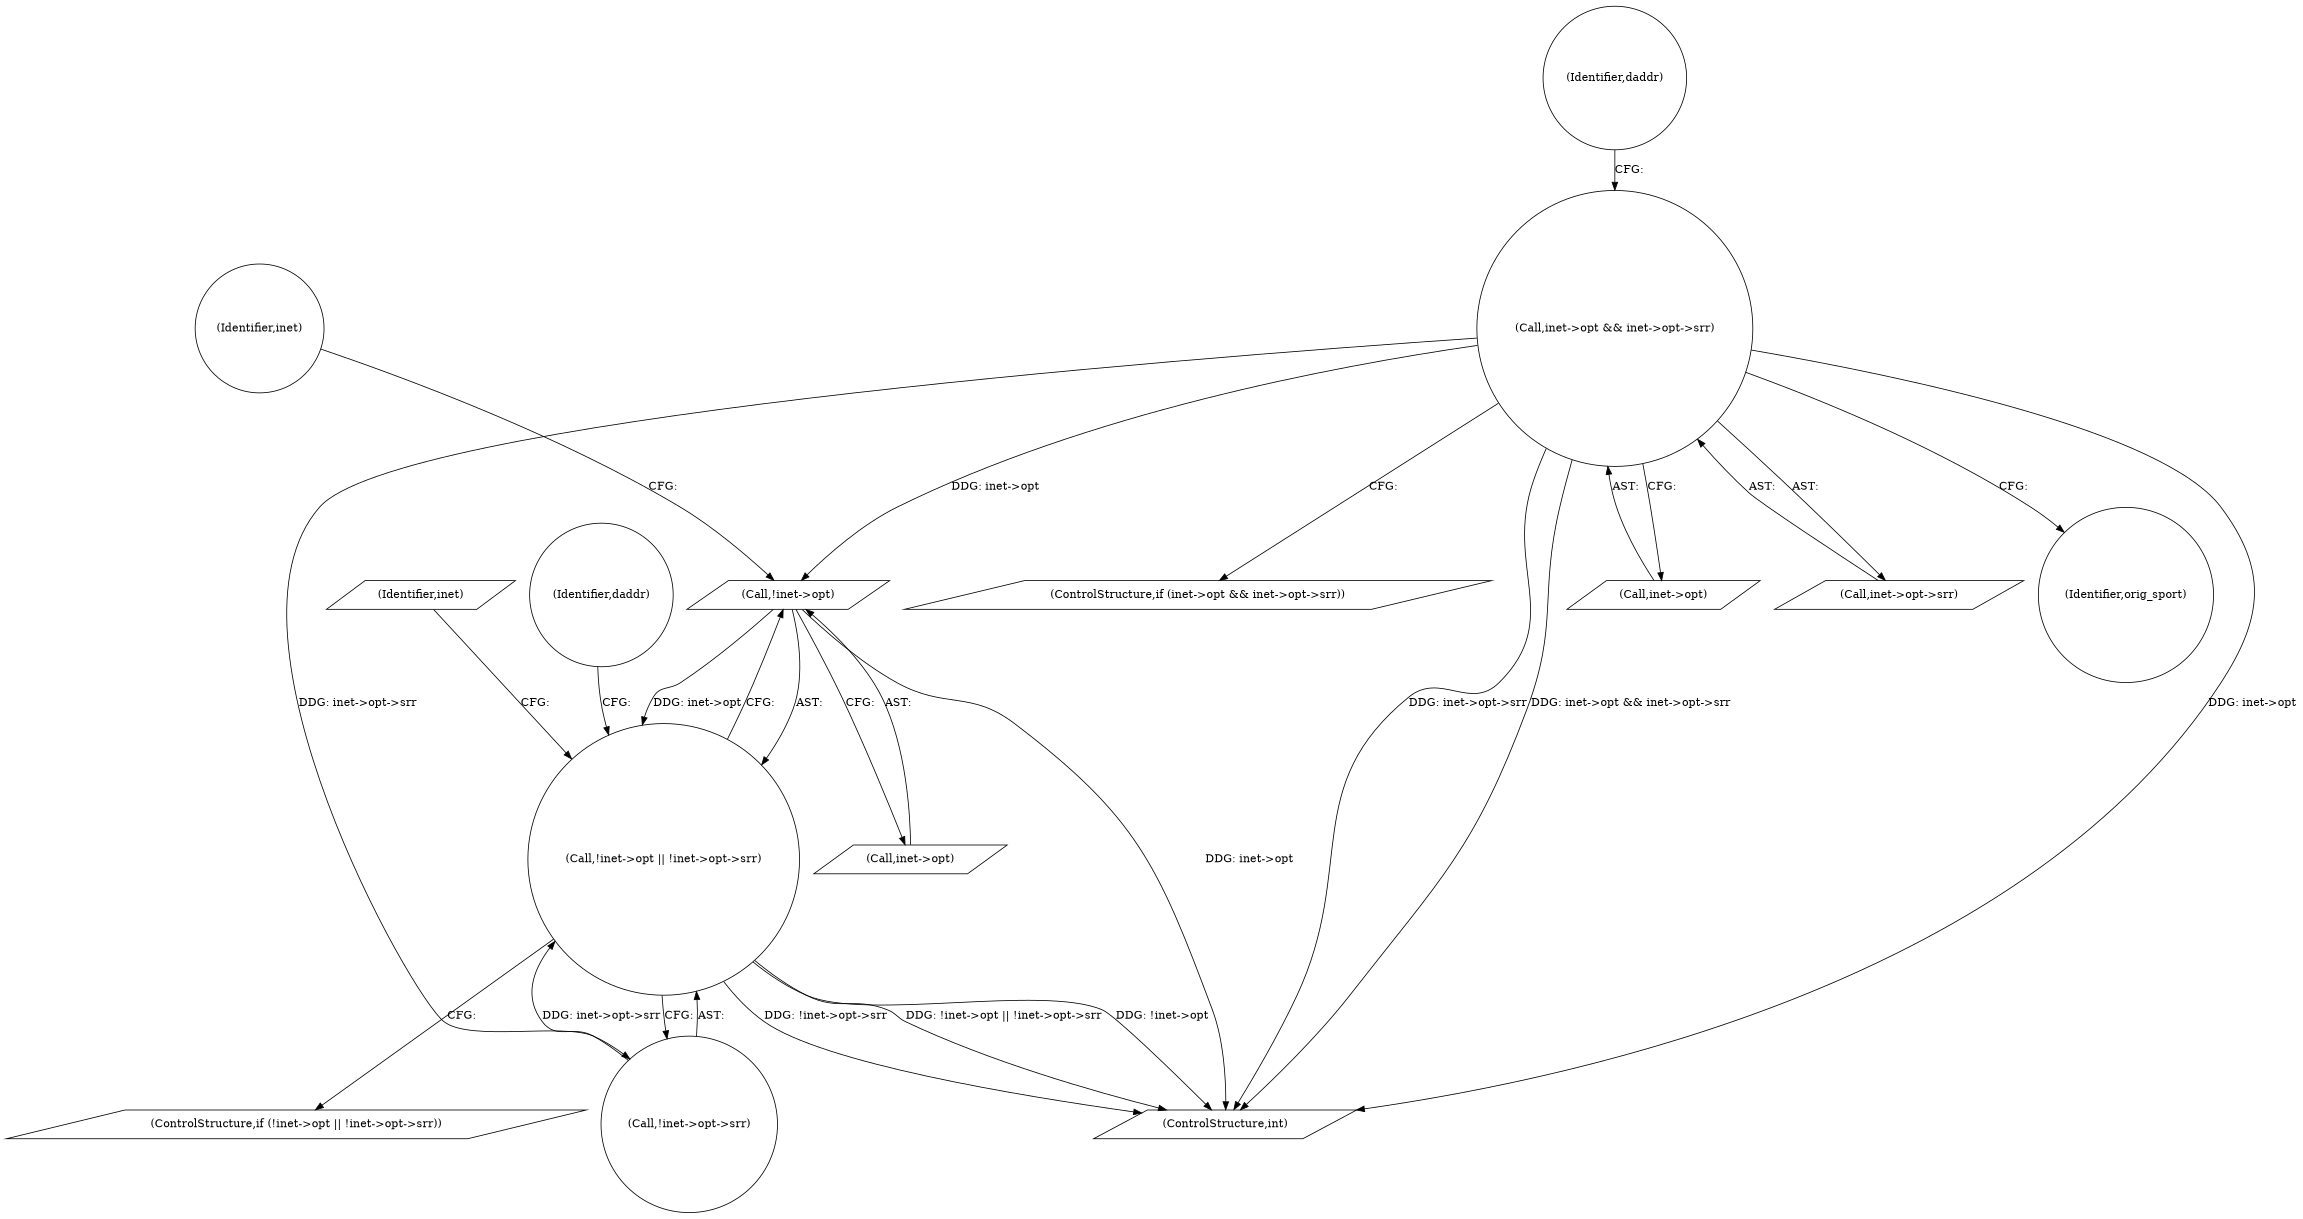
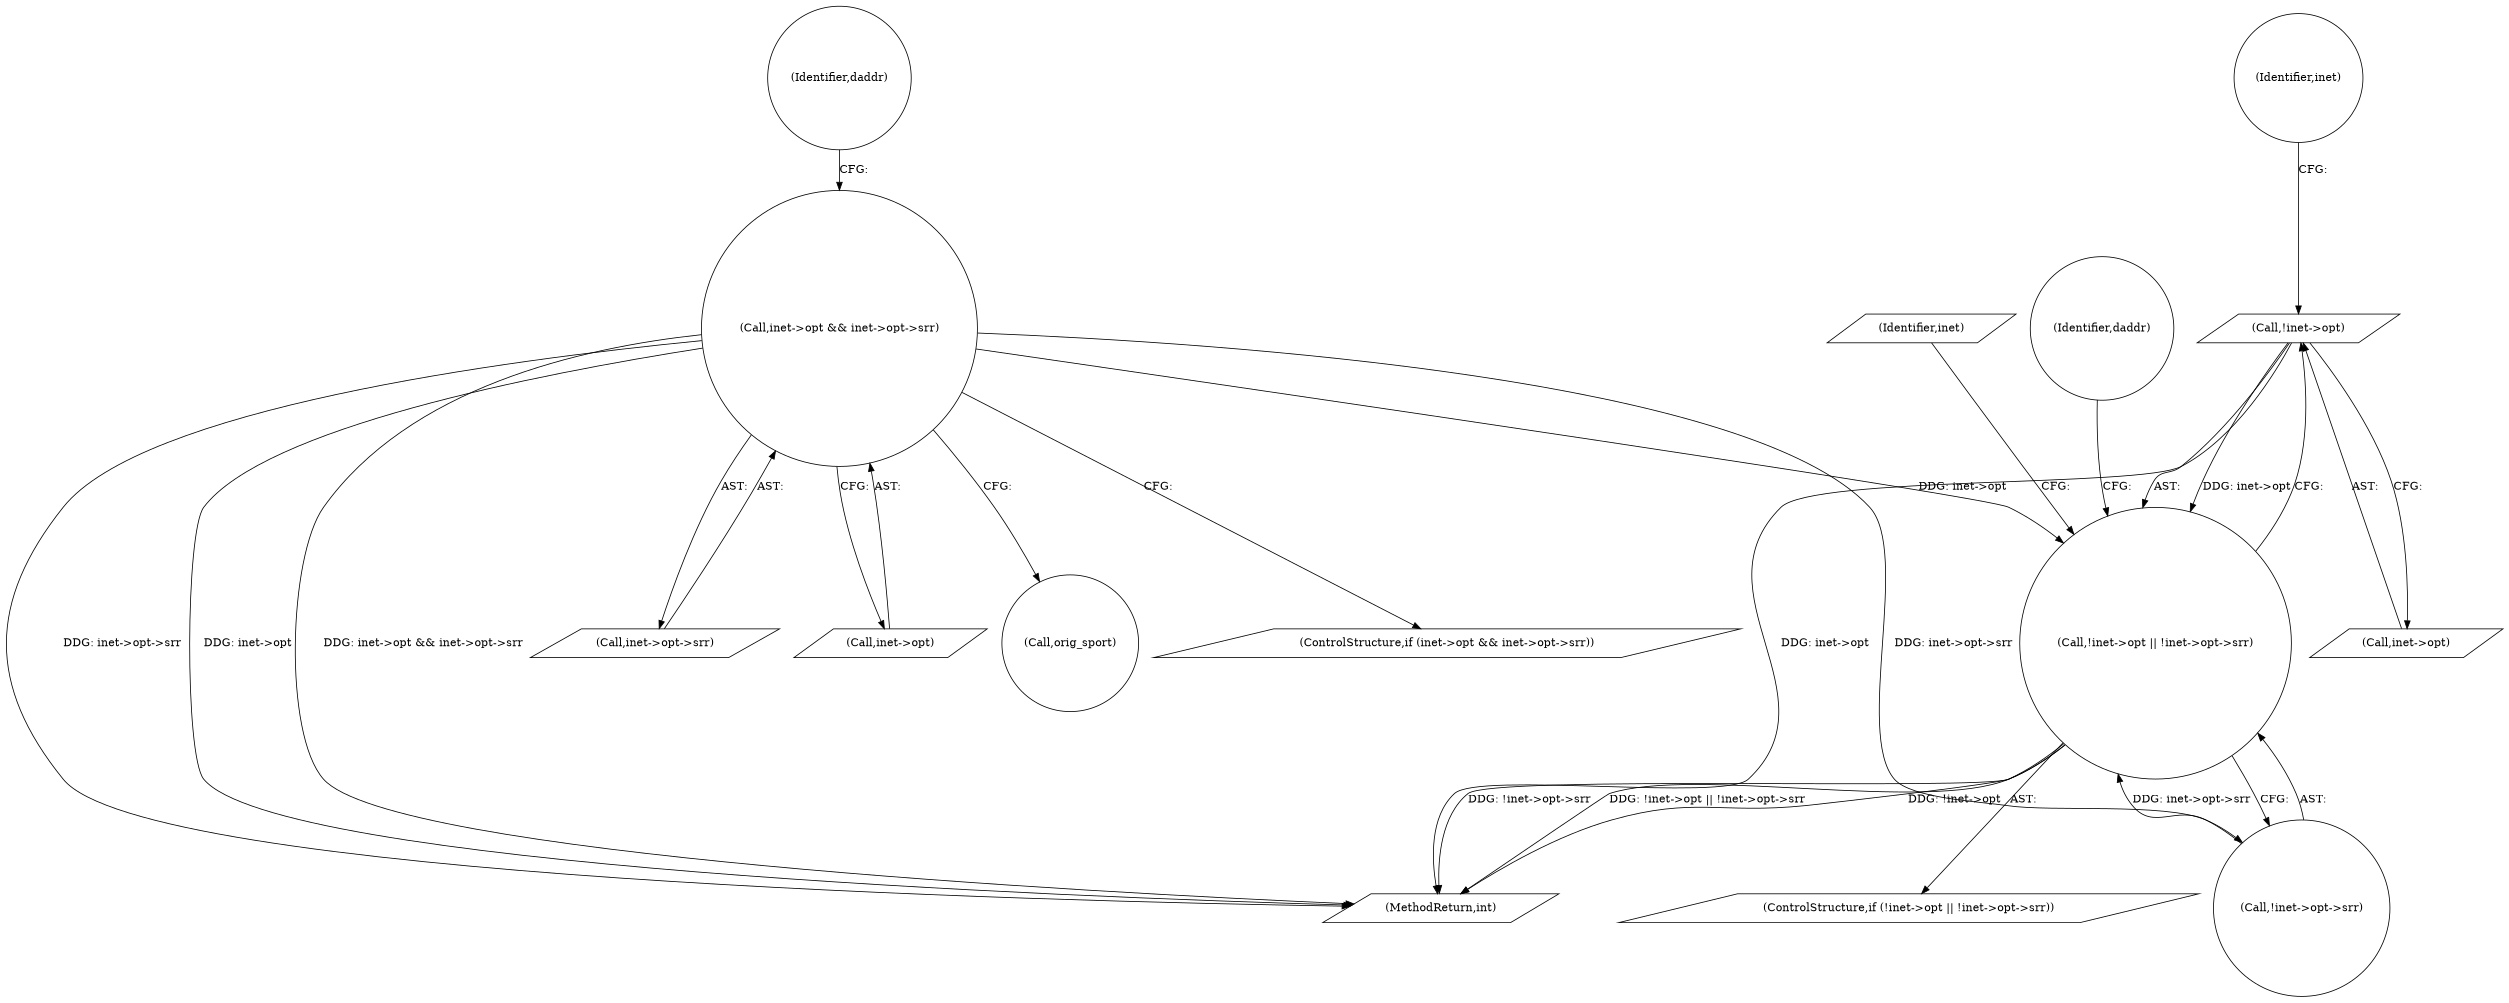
  digraph {
    node [shape=parallelogram]
    n1 [label="(Call,!inet->opt)"]
    n2 [label="(Call,!inet->opt || !inet->opt->srr)" shape=circle]
    n3 [label="(Call,inet->opt)"]
-   n4 [label="(ControlStructure,int)"]
+   n4 [label="(MethodReturn,int)"]
    n5 [label="(Call,!inet->opt->srr)" shape=circle]
    n6 [label="(ControlStructure,if (!inet->opt || !inet->opt->srr))"]
    n7 [label="(Call,inet->opt && inet->opt->srr)" shape=circle]
    n8 [label="(ControlStructure,if (inet->opt && inet->opt->srr))"]
    n9 [label="(Call,inet->opt)"]
    n10 [label="(Call,inet->opt->srr)"]
-   n11 [label="(Identifier,orig_sport)" shape=circle]
+   n11 [label="(Call,orig_sport)" shape=circle]
    n12 [label="(Identifier,inet)"]
    n13 [label="(Identifier,daddr)" shape=circle]
    n14 [label="(Identifier,daddr)" shape=circle]
    n15 [label="(Identifier,inet)" shape=circle]
    n1 -> n2 [label="AST: "]
    n1 -> n2 [label="DDG: inet->opt"]
    n1 -> n3 [label="CFG: "]
    n1 -> n4 [label="DDG: inet->opt"]
    n2 -> n1 [label="CFG: "]
    n2 -> n4 [label="DDG: !inet->opt->srr"]
    n2 -> n4 [label="DDG: !inet->opt || !inet->opt->srr"]
    n2 -> n4 [label="DDG: !inet->opt"]
    n2 -> n5 [label="CFG: "]
-   n2 -> n6 [label="CFG: "]
+   n2 -> n6 [label="AST: "]
    n3 -> n1 [label="AST: "]
    n5 -> n2 [label="AST: "]
    n5 -> n2 [label="DDG: inet->opt->srr"]
-   n7 -> n1 [label="DDG: inet->opt"]
+   n7 -> n2 [label="DDG: inet->opt"]
    n7 -> n4 [label="DDG: inet->opt->srr"]
    n7 -> n4 [label="DDG: inet->opt && inet->opt->srr"]
    n7 -> n4 [label="DDG: inet->opt"]
    n7 -> n5 [label="DDG: inet->opt->srr"]
    n7 -> n8 [label="CFG: "]
    n7 -> n9 [label="CFG: "]
    n7 -> n10 [label="AST: "]
    n7 -> n11 [label="CFG: "]
    n9 -> n7 [label="AST: "]
    n10 -> n7 [label="AST: "]
    n12 -> n2 [label="CFG: "]
    n13 -> n7 [label="CFG: "]
    n14 -> n2 [label="CFG: "]
    n15 -> n1 [label="CFG: "]
  }
